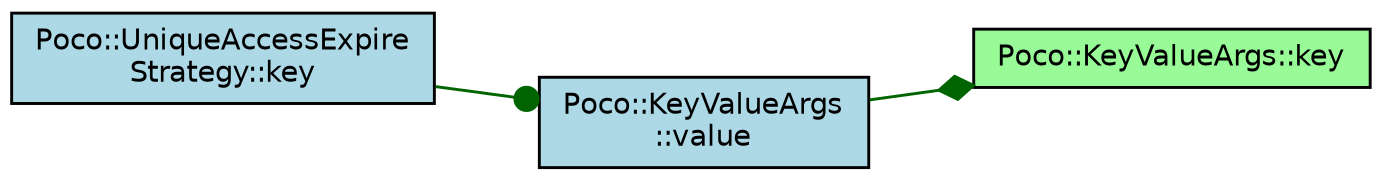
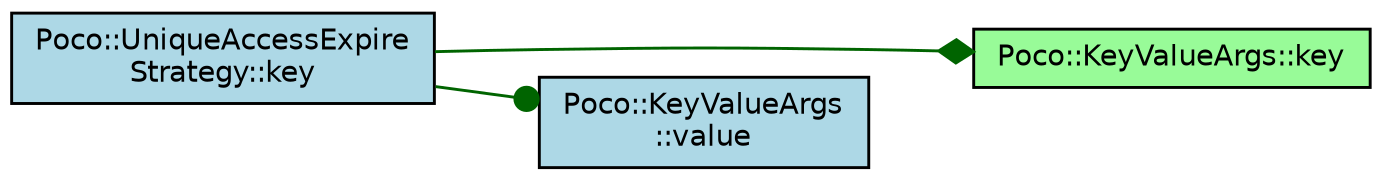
  digraph {
    rankdir=LR
    node [color=black fillcolor=lightblue fontname=Helvetica fontsize=10 shape=record style=filled]
    edge [color=darkgreen fontname=Helvetica fontsize=10 labelfontname=Helvetica labelfontsize=10 style=solid]
    n1 [fontcolor=black height=0.2 label="Poco::UniqueAccessExpire\lStrategy::key" width=0.4]
    n2 [fillcolor=palegreen height=0.2 label="Poco::KeyValueArgs::key" width=0.4]
    n3 [height=0.2 label="Poco::KeyValueArgs\l::value" width=0.4]
-   n3 -> n2 [arrowhead=diamond]
+   n1 -> n2 [arrowhead=diamond]
    n1 -> n3 [arrowhead=dot]
  }
